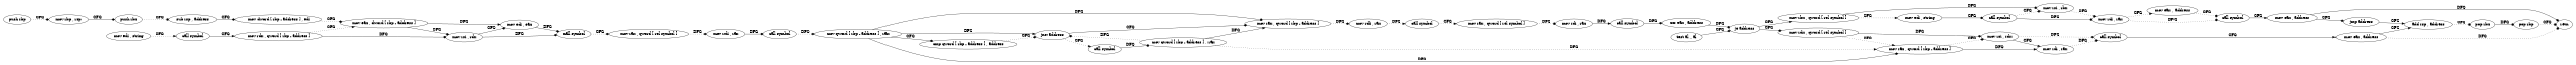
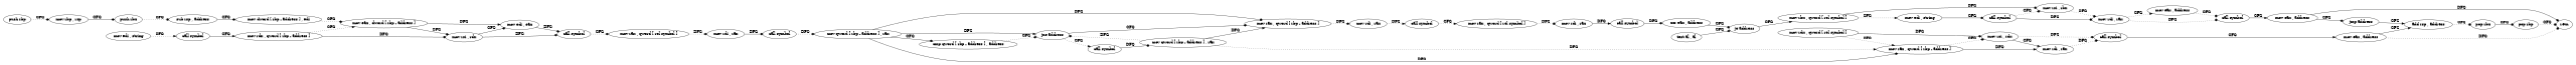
  digraph {
    rankdir=LR
    edge [arrowhead=diamond style=solid]
    n1 [label="push rbp"]
    n2 [label="mov rbp , rsp"]
    n3 [label="push rbx"]
    n4 [label="sub rsp , address"]
    n5 [label="mov dword [ rbp - address ] , edi"]
    n6 [label="mov eax , dword [ rbp - address ]"]
    n7 [label="mov rsi , rdx"]
    n8 [label="mov edi , eax"]
    n9 [label="mov edi , string"]
    n10 [label="call symbol"]
    n11 [label="mov rdx , qword [ rbp - address ]"]
    n12 [label="call symbol"]
    n13 [label="mov rax , qword [ rel symbol ]"]
    n14 [label="mov rdi , rax"]
    n15 [label="call symbol"]
    n16 [label="mov qword [ rbp - address ] , rax"]
    n17 [label="cmp qword [ rbp - address ] , address"]
    n18 [label="jne address"]
    n19 [label="mov rax , qword [ rbp - address ]"]
    n20 [label="mov rax , qword [ rbp - address ]"]
    n21 [label="call symbol"]
    n22 [label="mov rdi , rax"]
    n23 [label="mov rsi , rdx"]
    n24 [label="mov rdi , rax"]
    n25 [label="mov qword [ rbp - address ] , rax"]
    n26 [label="call symbol"]
    n27 [label="mov rax , qword [ rel symbol ]"]
    n28 [label="mov rdi , rax"]
    n29 [label="call symbol"]
    n30 [label="xor eax , address"]
    n31 [label="je address"]
    n32 [label="test al , al"]
    n33 [label="mov rdx , qword [ rel symbol ]"]
    n34 [label="mov rbx , qword [ rel symbol ]"]
    n35 [label="mov edi , string"]
    n36 [label="mov rsi , rbx"]
    n37 [label="call symbol"]
    n38 [label="call symbol"]
    n39 [label="mov rdi , rax"]
    n40 [label="mov eax , address"]
    n41 [label="add rsp , address"]
    n42 [label=retn]
    n43 [label="pop rbx"]
    n44 [label="pop rbp"]
    n45 [label="mov eax , address"]
    n46 [label="call symbol"]
    n47 [label="mov eax , address"]
    n48 [label="jmp address"]
    n1 -> n2 [label=CFG style=dotted]
    n2 -> n3 [label=CFG]
    n3 -> n4 [arrowhead=dot label=CFG style=dotted]
    n4 -> n5 [label=CFG]
    n5 -> n6 [label=CFG style=dotted]
    n6 -> n7 [label=CFG]
    n6 -> n8 [arrowhead=normal label=DFG]
    n7 -> n8 [label=CFG]
    n7 -> n12 [label=DFG]
    n8 -> n12 [label=DFG]
    n9 -> n10 [arrowhead=normal label=CFG style=dotted]
    n10 -> n11 [arrowhead=normal label=CFG]
    n11 -> n6 [arrowhead=normal label=CFG style=dotted]
    n11 -> n7 [arrowhead=dot label=DFG]
    n12 -> n13 [label=CFG style=dotted]
    n13 -> n14 [label=DFG style=dotted]
    n14 -> n15 [arrowhead=dot label=DFG]
    n15 -> n16 [label=DFG style=dotted]
    n16 -> n17 [label=CFG]
    n16 -> n18 [arrowhead=normal label=DFG]
    n16 -> n19 [arrowhead=dot label=DFG]
    n16 -> n20 [label=DFG]
    n17 -> n18 [label=CFG style=dotted]
    n18 -> n19 [label=CFG]
    n18 -> n21 [arrowhead=normal label=CFG style=dotted]
    n19 -> n22 [label=DFG style=dotted]
    n20 -> n23 [label=CFG style=dotted]
    n20 -> n24 [arrowhead=normal label=DFG]
    n21 -> n25 [arrowhead=dot label=DFG]
    n22 -> n26 [arrowhead=normal label=DFG style=dotted]
    n23 -> n24 [arrowhead=normal label=CFG]
    n23 -> n37 [label=DFG style=dotted]
    n24 -> n37 [label=DFG style=dotted]
    n25 -> n18 [arrowhead=dot label=DFG style=dotted]
    n25 -> n19 [arrowhead=normal label=DFG]
    n25 -> n20 [arrowhead=normal label=DFG style=dotted]
    n26 -> n27 [arrowhead=normal label=CFG style=dotted]
    n27 -> n28 [arrowhead=dot label=DFG style=dotted]
    n28 -> n29 [arrowhead=normal label=DFG]
    n29 -> n30 [label=DFG]
-   n30 -> n31 [arrowhead=dot label=DFG]
-   n31 -> n33 [label=CFG]
+   n30 -> n31 [arrowhead=dot label=CFG]
    n31 -> n34 [arrowhead=normal label=CFG]
    n32 -> n31 [label=CFG]
    n33 -> n20 [arrowhead=normal label=CFG style=dotted]
    n33 -> n23 [label=DFG]
    n34 -> n35 [arrowhead=normal label=CFG style=dotted]
    n34 -> n36 [arrowhead=dot label=DFG]
    n35 -> n38 [arrowhead=dot label=CFG]
    n36 -> n39 [label=CFG style=dotted]
    n37 -> n40 [arrowhead=normal label=CFG]
    n38 -> n36 [label=CFG style=dotted]
    n38 -> n39 [arrowhead=dot label=DFG]
    n39 -> n45 [arrowhead=normal label=CFG style=dotted]
    n39 -> n46 [arrowhead=dot label=DFG style=dotted]
    n40 -> n41 [arrowhead=normal label=CFG]
    n40 -> n42 [arrowhead=dot label=DFG style=dotted]
    n41 -> n43 [arrowhead=dot label=CFG style=dotted]
-   n43 -> n44 [arrowhead=dot label=DFG]
+   n43 -> n44 [arrowhead=dot label=CFG]
    n44 -> n42 [arrowhead=dot label=CFG style=dotted]
    n45 -> n46 [arrowhead=dot label=CFG style=dotted]
    n46 -> n47 [arrowhead=normal label=CFG]
    n47 -> n42 [label=DFG]
    n47 -> n48 [label=CFG]
    n48 -> n41 [arrowhead=normal label=CFG]
  }
